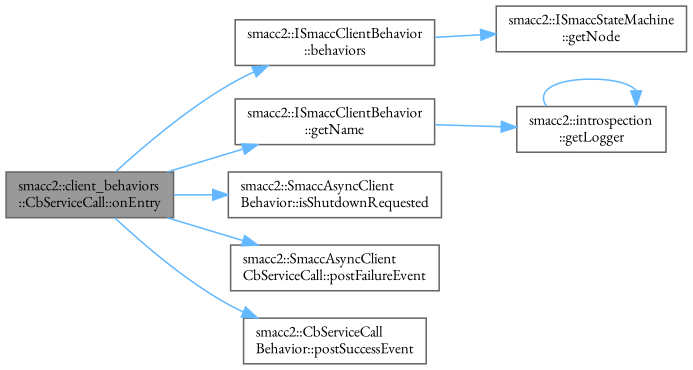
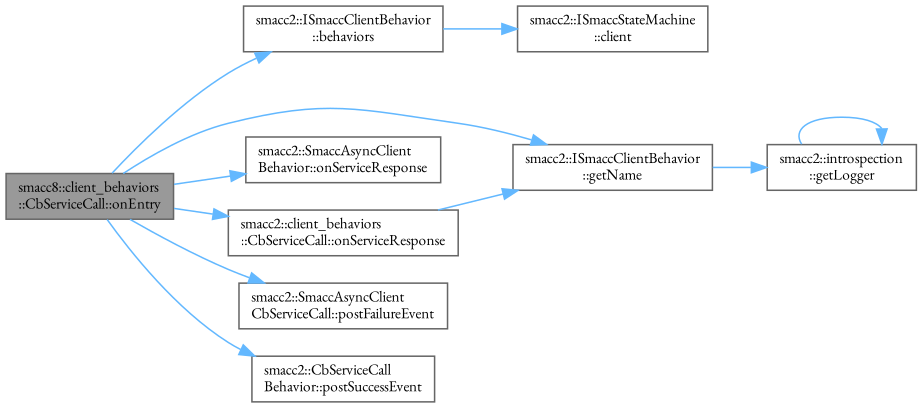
  digraph {
    fontname="EB Garamond"
    rankdir=LR
    node [color=grey40 fillcolor=white fontname="EB Garamond" fontsize=10 shape=box style=filled]
    edge [color=steelblue1 fontname="EB Garamond" fontsize=10 labelfontname=Helvetica labelfontsize=10 style=solid]
-   n1 [color=gray40 fillcolor=grey60 fontcolor=black height=0.2 label="smacc2::client_behaviors\l::CbServiceCall::onEntry" width=0.4]
+   n1 [color=gray40 fillcolor=grey60 fontcolor=black height=0.2 label="smacc8::client_behaviors\l::CbServiceCall::onEntry" width=0.4]
    n2 [height=0.2 label="smacc2::ISmaccClientBehavior\l::behaviors" width=0.4]
    n3 [height=0.2 label="smacc2::ISmaccClientBehavior\l::getName" width=0.4]
-   n4 [height=0.2 label="smacc2::SmaccAsyncClient\lBehavior::isShutdownRequested" width=0.4]
+   n4 [height=0.2 label="smacc2::SmaccAsyncClient\lBehavior::onServiceResponse" width=0.4]
+   n5 [height=0.2 label="smacc2::client_behaviors\l::CbServiceCall::onServiceResponse" width=0.4]
    n6 [height=0.2 label="smacc2::SmaccAsyncClient\lCbServiceCall::postFailureEvent" width=0.4]
    n7 [height=0.2 label="smacc2::CbServiceCall\lBehavior::postSuccessEvent" width=0.4]
-   n8 [height=0.2 label="smacc2::ISmaccStateMachine\l::getNode" width=0.4]
+   n8 [height=0.2 label="smacc2::ISmaccStateMachine\l::client" width=0.4]
    n9 [height=0.2 label="smacc2::introspection\l::getLogger" width=0.4]
    n1 -> n2
    n1 -> n3
    n1 -> n4
+   n1 -> n5
    n1 -> n6
    n1 -> n7
    n2 -> n8
    n3 -> n9
+   n5 -> n3
    n9 -> n9
  }
